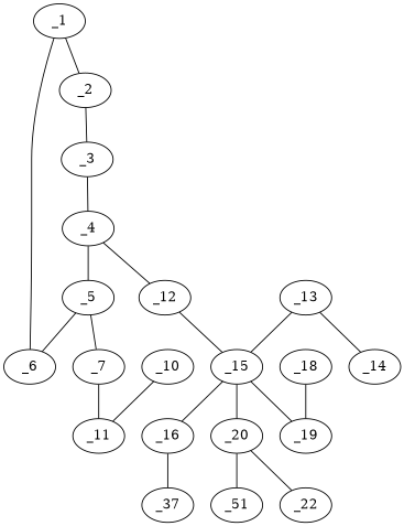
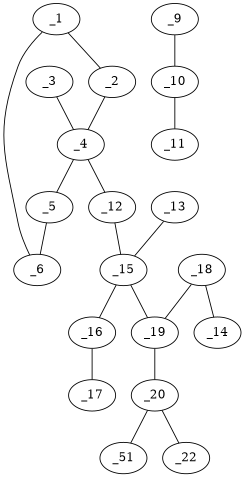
  graph {
    node [charge=0 chem=1 symbol="C  " x=5.3121 y=-0.7141]
    edge [valence=1]
    _1 [x=2.2225 y=-2.0744]
    _2 [x=2 y=-1.0995]
    _6 [x=3.1781 y=-2.3692]
    _3 [x=2.733 y=-0.4193]
    _4 [x=3.6886]
    _5 [x=3.9111 y=-1.689]
    _12 [chem=2 symbol="O  " x=4.3121 y=0.0677]
-   _7 [chem=4 symbol="N  " x=4.8121 y=-2.1229]
    _15 [y=0.0678]
    _11 [x=4.9464 y=-3.1138]
    _16 [y=1.0678]
    _19 [x=5.9449 y=1.6801]
+   _9 [x=6.4042 y=-2.4118]
    _10 [x=5.9303 y=-3.2924]
    _13 [x=5.9356]
    _14 [chem=2 symbol="O  " x=6.9105 y=-0.4916]
-   _17 [x=4.4461 y=1.5677 label=_37]
+   _17 [x=4.4461 y=1.5677]
    _18 [x=6.0939 y=0.6912]
    _20 [x=6.7267 y=2.3036]
    n20 [label=_51 x=6.5777 y=3.2924]
    _22 [x=7.6576 y=1.9382]
    _1 -- _2
    _1 -- _6 [valence=2]
-   _2 -- _3 [valence=2]
+   _2 -- _4 [valence=2]
    _3 -- _4
    _4 -- _5 [valence=2]
    _4 -- _12
    _5 -- _6
-   _5 -- _7
    _12 -- _15
-   _7 -- _11
    _15 -- _16
    _15 -- _19
    _16 -- _17
-   _15 -- _20 [valence=2]
+   _19 -- _20 [valence=2]
+   _9 -- _10
    _10 -- _11 [valence=2]
    _13 -- _15
-   _13 -- _14 [valence=2]
+   _18 -- _14 [valence=2]
    _18 -- _19
    _20 -- n20
    _20 -- _22
  }
